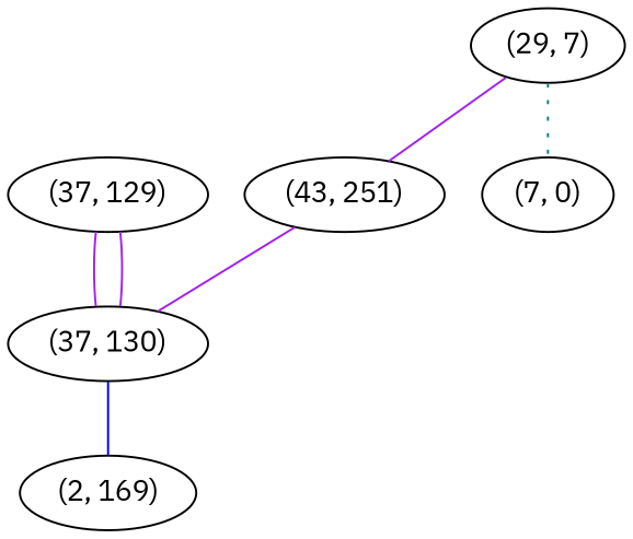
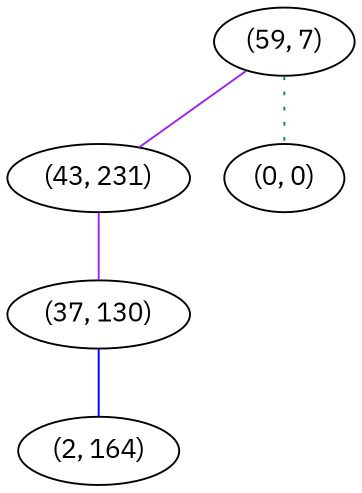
  graph {
    fontname="IBM Plex Sans"
    node [fontname="IBM Plex Sans"]
    edge [color=purple fontname="IBM Plex Sans" style=solid weight=1]
-   "(43, 231)" [label="(43, 251)"]
+   "(43, 231)"
    "(37, 130)"
-   "(2, 164)" [label="(2, 169)"]
-   "(29, 7)"
-   "(0, 0)" [label="(7, 0)"]
-   "(37, 129)"
+   "(2, 164)"
+   "(29, 7)" [label="(59, 7)"]
+   "(0, 0)"
    "(43, 231)" -- "(37, 130)"
    "(37, 130)" -- "(2, 164)" [color=blue]
    "(29, 7)" -- "(43, 231)"
    "(29, 7)" -- "(0, 0)" [color=teal style=dotted weight=4]
-   "(37, 129)" -- "(37, 130)"
-   "(37, 129)" -- "(37, 130)"
  }
